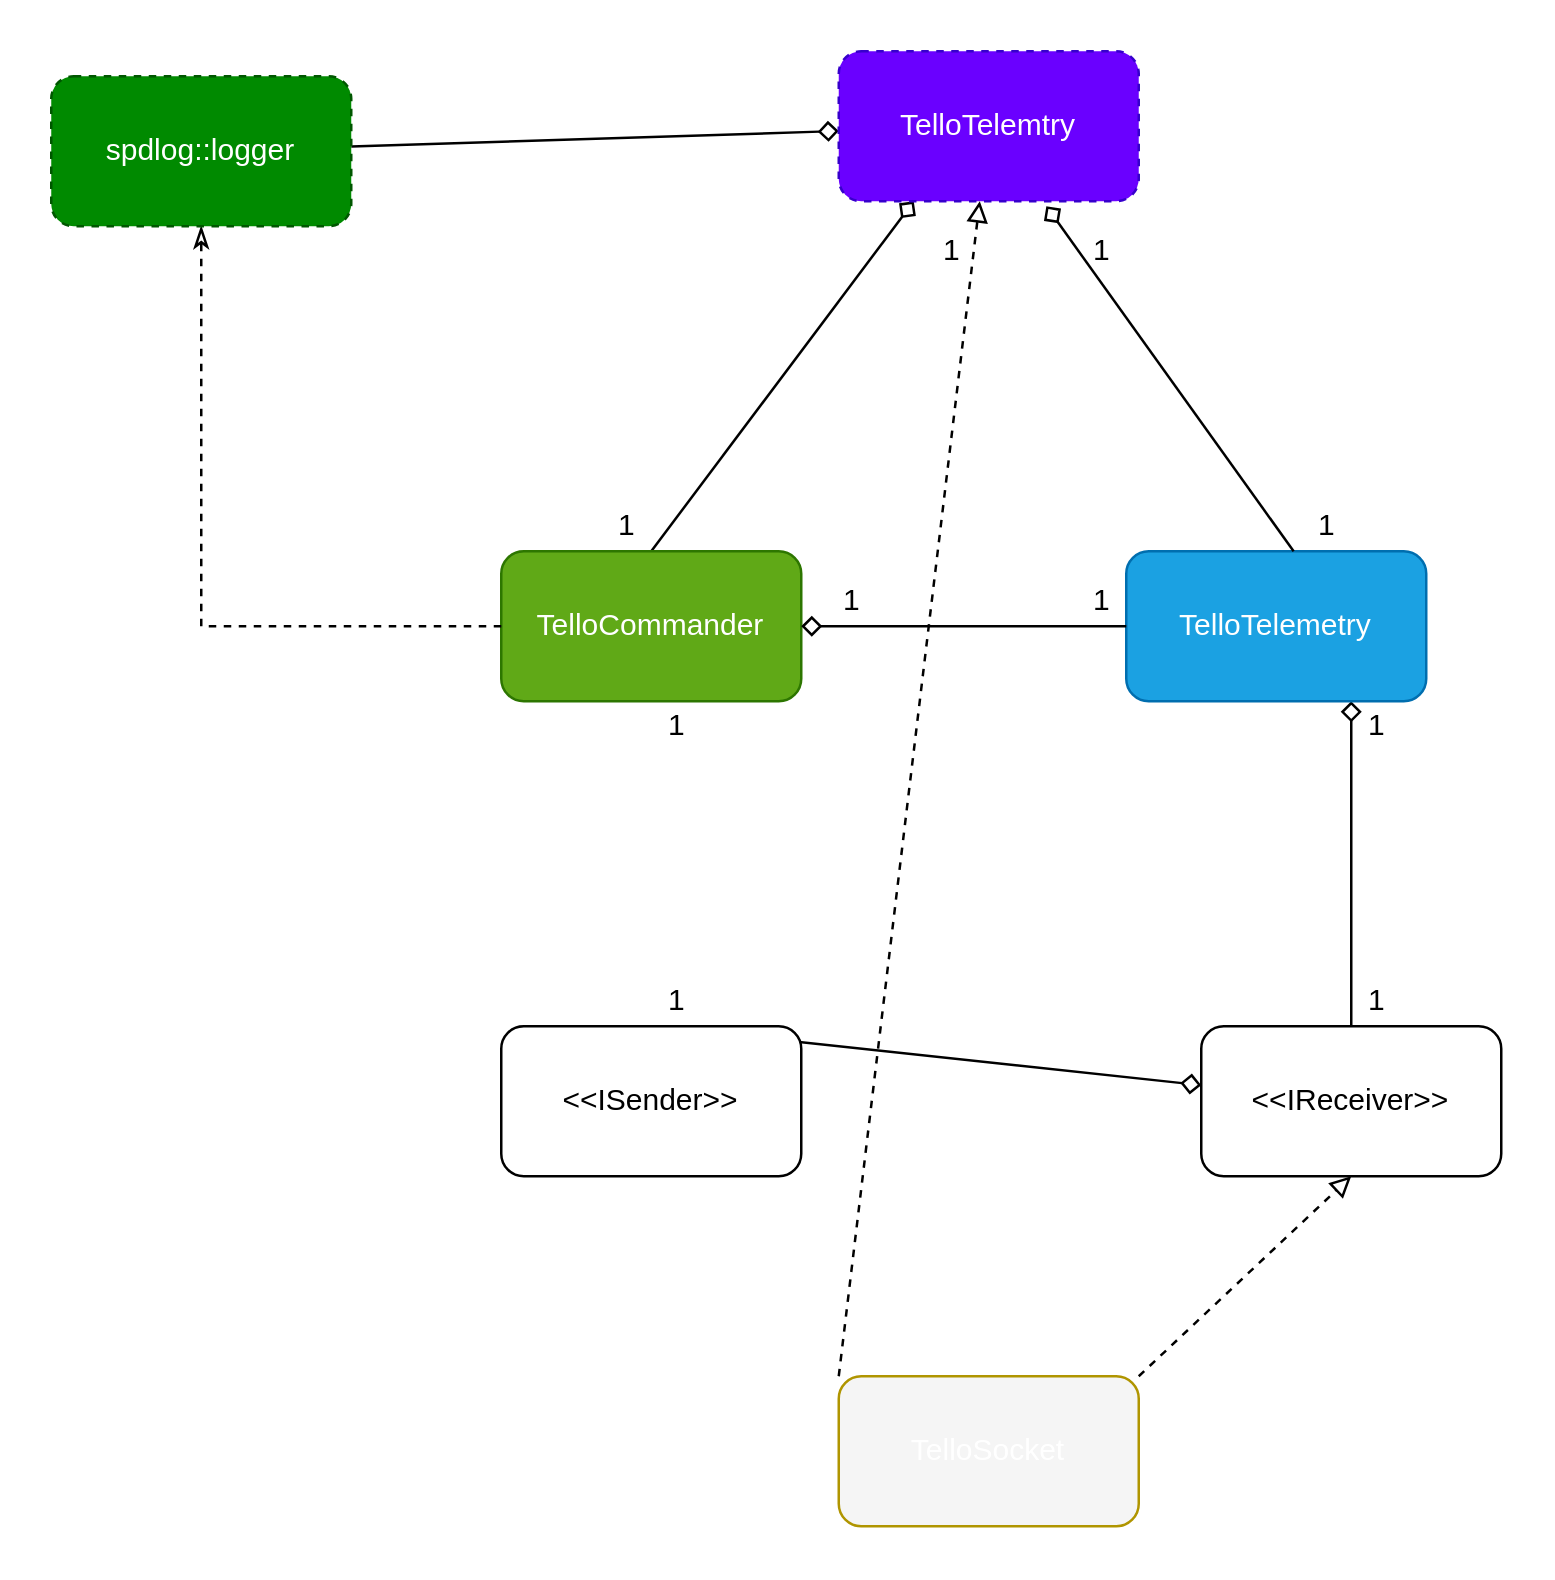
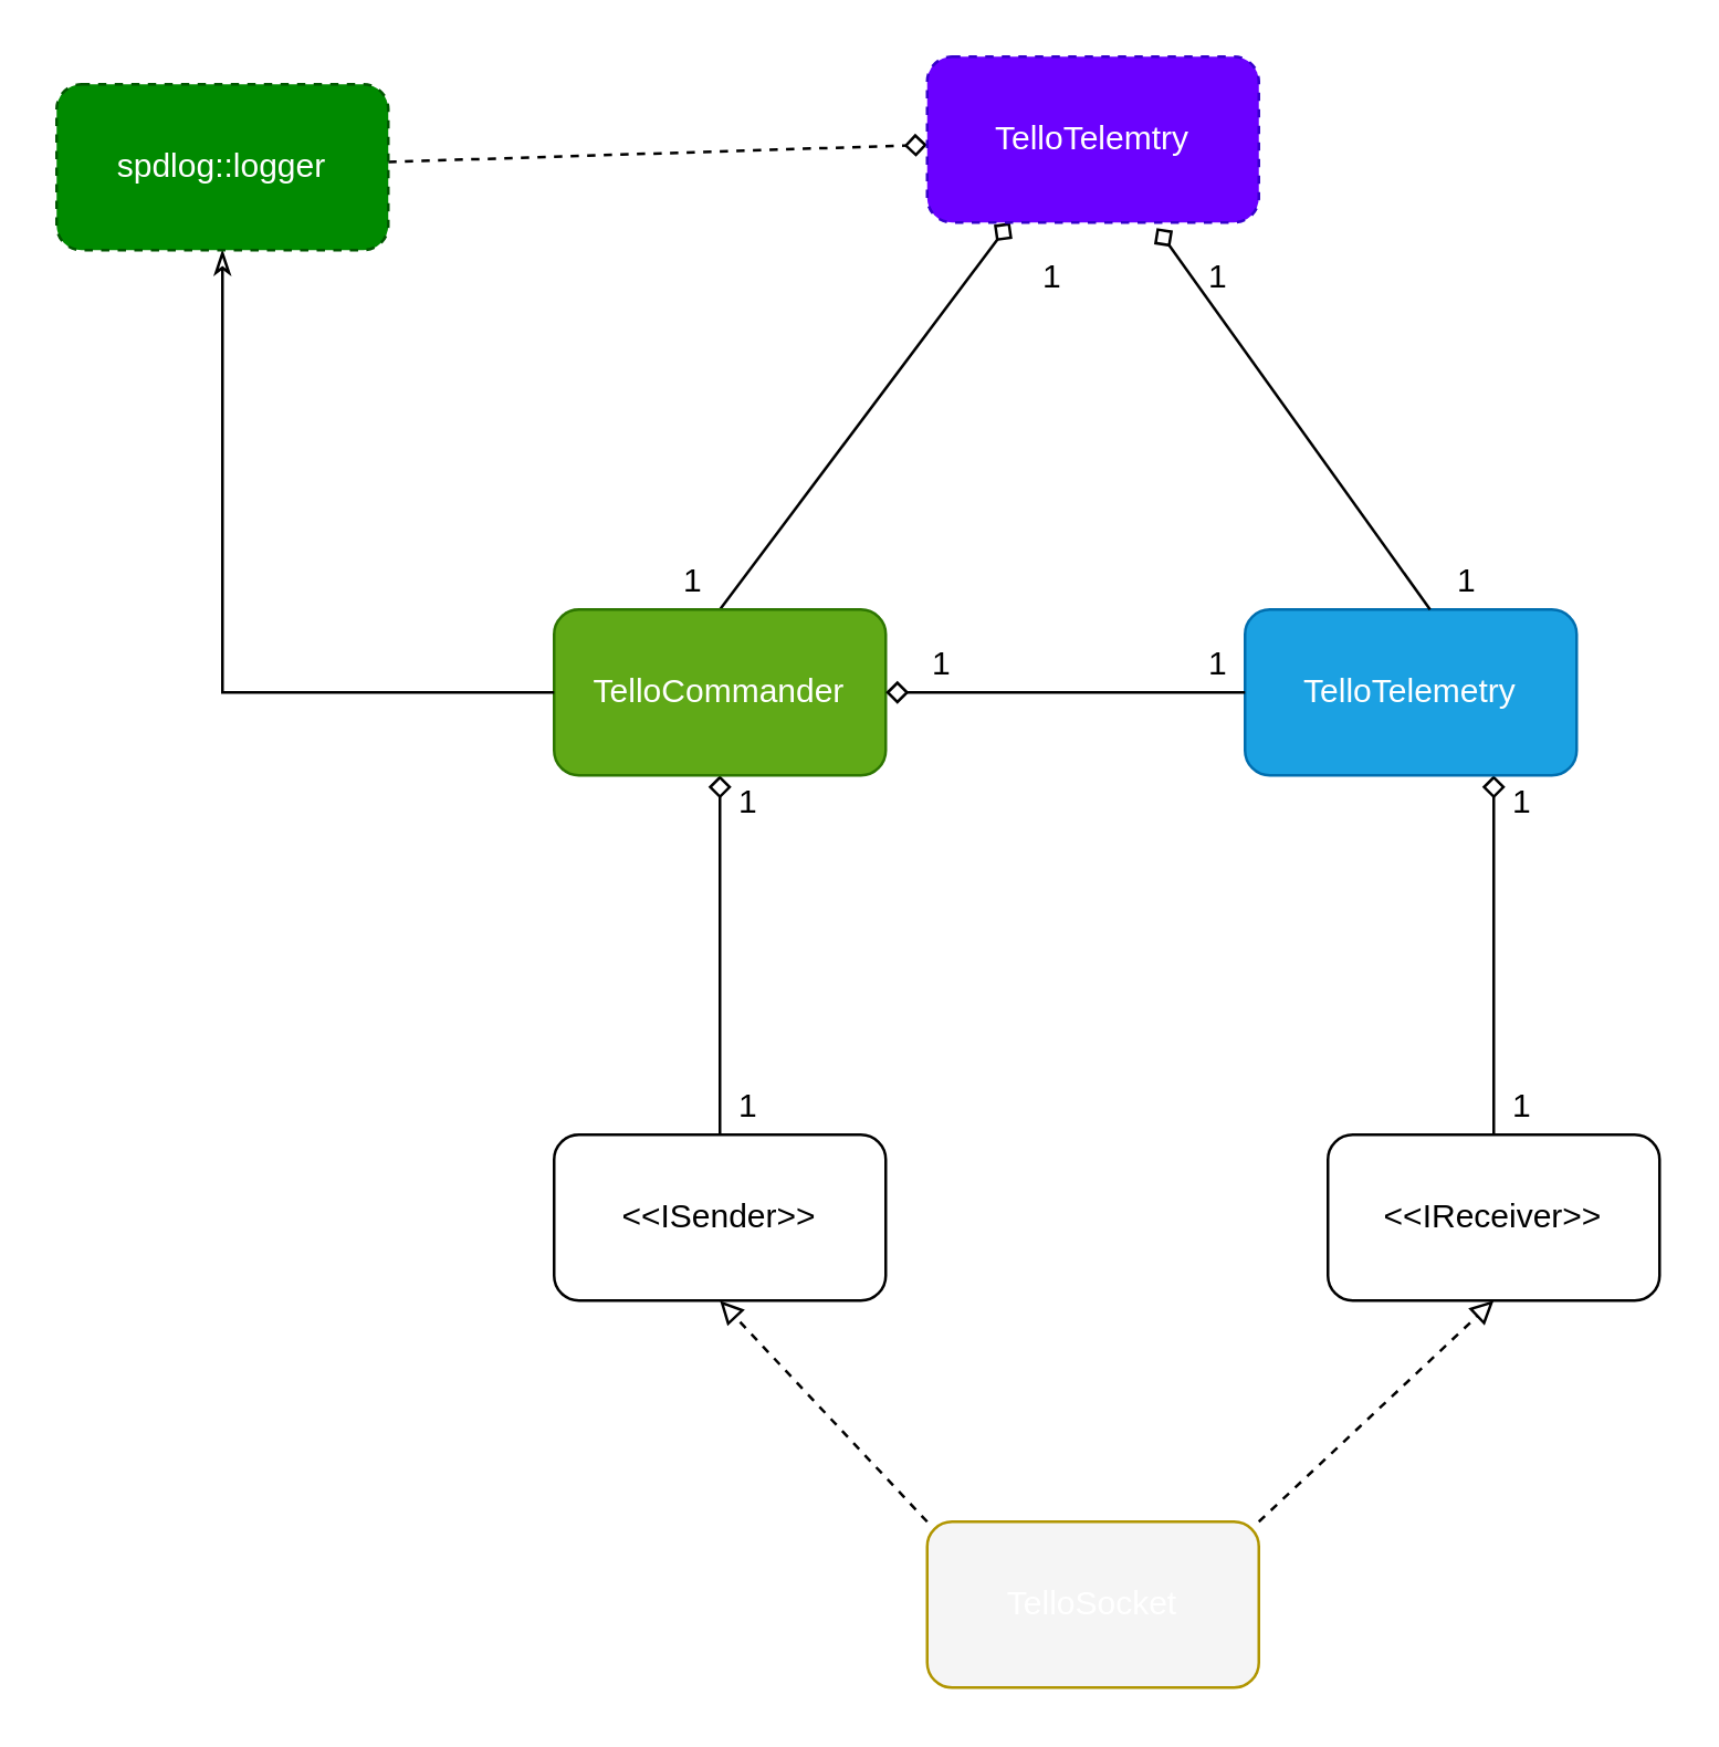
  <mxCell id="0" />
  <mxCell id="1" parent="0" />
  <mxCell id="2" style="rounded=0;orthogonalLoop=1;jettySize=auto;html=1;exitX=0.5;exitY=0;exitDx=0;exitDy=0;entryX=0.25;entryY=1;entryDx=0;entryDy=0;endArrow=diamond;endFill=0;" parent="1" source="6" target="4" edge="1"><mxGeometry relative="1" as="geometry" /></mxCell>
- <mxCell id="3" value="" style="edgeStyle=none;rounded=0;orthogonalLoop=1;jettySize=auto;html=1;endArrow=diamond;endFill=0;" parent="1" source="18" target="4" edge="1"><mxGeometry relative="1" as="geometry" /></mxCell>
+ <mxCell id="3" value="" style="edgeStyle=none;rounded=0;orthogonalLoop=1;jettySize=auto;html=1;endArrow=diamond;endFill=0;dashed=1;" parent="1" source="18" target="4" edge="1"><mxGeometry relative="1" as="geometry" /></mxCell>
  <mxCell id="4" value="TelloTelemtry" style="rounded=1;whiteSpace=wrap;html=1;fillColor=#6a00ff;strokeColor=#3700CC;fontColor=#ffffff;dashed=1;" parent="1" vertex="1"><mxGeometry x="335" y="20" width="120" height="60" as="geometry" /></mxCell>
- <mxCell id="5" style="edgeStyle=none;rounded=0;orthogonalLoop=1;jettySize=auto;html=1;endArrow=diamond;endFill=0;exitX=0.5;exitY=0;exitDx=0;exitDy=0;" parent="1" source="19" target="20" edge="1"><mxGeometry relative="1" as="geometry" /></mxCell>
+ <mxCell id="5" style="edgeStyle=none;rounded=0;orthogonalLoop=1;jettySize=auto;html=1;endArrow=diamond;endFill=0;exitX=0.5;exitY=0;exitDx=0;exitDy=0;" parent="1" source="19" target="6" edge="1"><mxGeometry relative="1" as="geometry" /></mxCell>
  <mxCell id="6" value="&lt;div style=&quot;line-height: 19px&quot;&gt;TelloCommander&lt;/div&gt;" style="rounded=1;whiteSpace=wrap;html=1;fillColor=#60a917;strokeColor=#2D7600;fontColor=#ffffff;" parent="1" vertex="1"><mxGeometry x="200" y="220" width="120" height="60" as="geometry" /></mxCell>
  <mxCell id="7" style="edgeStyle=none;rounded=0;orthogonalLoop=1;jettySize=auto;html=1;endArrow=diamond;endFill=0;entryX=0.75;entryY=1;entryDx=0;entryDy=0;" parent="1" source="20" target="8" edge="1"><mxGeometry relative="1" as="geometry" /></mxCell>
  <mxCell id="8" value="&lt;div style=&quot;line-height: 19px&quot;&gt;&lt;div style=&quot;line-height: 19px&quot;&gt;TelloTelemetry&lt;/div&gt;&lt;/div&gt;" style="rounded=1;whiteSpace=wrap;html=1;fillColor=#1ba1e2;strokeColor=#006EAF;fontColor=#ffffff;" parent="1" vertex="1"><mxGeometry x="450" y="220" width="120" height="60" as="geometry" /></mxCell>
  <mxCell id="9" style="rounded=0;orthogonalLoop=1;jettySize=auto;html=1;exitX=0.558;exitY=0;exitDx=0;exitDy=0;entryX=0.692;entryY=1.033;entryDx=0;entryDy=0;endArrow=diamond;endFill=0;entryPerimeter=0;exitPerimeter=0;" parent="1" source="8" target="4" edge="1"><mxGeometry relative="1" as="geometry"><mxPoint x="310" y="230" as="sourcePoint" /><mxPoint x="375" y="100" as="targetPoint" /></mxGeometry></mxCell>
  <mxCell id="10" style="rounded=0;orthogonalLoop=1;jettySize=auto;html=1;exitX=0;exitY=0.5;exitDx=0;exitDy=0;entryX=1;entryY=0.5;entryDx=0;entryDy=0;endArrow=diamond;endFill=0;" parent="1" source="8" target="6" edge="1"><mxGeometry relative="1" as="geometry"><mxPoint x="320" y="240" as="sourcePoint" /><mxPoint x="385" y="110" as="targetPoint" /></mxGeometry></mxCell>
  <mxCell id="11" value="1" style="text;html=1;align=center;verticalAlign=middle;resizable=0;points=[];autosize=1;" parent="1" vertex="1"><mxGeometry x="330" y="230" width="20" height="20" as="geometry" /></mxCell>
  <mxCell id="12" value="1" style="text;html=1;align=center;verticalAlign=middle;resizable=0;points=[];autosize=1;" parent="1" vertex="1"><mxGeometry x="430" y="230" width="20" height="20" as="geometry" /></mxCell>
  <mxCell id="13" value="1" style="text;html=1;align=center;verticalAlign=middle;resizable=0;points=[];autosize=1;" parent="1" vertex="1"><mxGeometry x="520" y="200" width="20" height="20" as="geometry" /></mxCell>
  <mxCell id="14" value="1" style="text;html=1;align=center;verticalAlign=middle;resizable=0;points=[];autosize=1;" parent="1" vertex="1"><mxGeometry x="430" y="90" width="20" height="20" as="geometry" /></mxCell>
  <mxCell id="15" value="1" style="text;html=1;align=center;verticalAlign=middle;resizable=0;points=[];autosize=1;" parent="1" vertex="1"><mxGeometry x="370" y="90" width="20" height="20" as="geometry" /></mxCell>
  <mxCell id="16" value="1" style="text;html=1;align=center;verticalAlign=middle;resizable=0;points=[];autosize=1;" parent="1" vertex="1"><mxGeometry x="240" y="200" width="20" height="20" as="geometry" /></mxCell>
- <mxCell id="17" style="edgeStyle=none;rounded=0;orthogonalLoop=1;jettySize=auto;html=1;endArrow=classicThin;endFill=0;exitX=0;exitY=0.5;exitDx=0;exitDy=0;dashed=1;" parent="1" source="6" target="18" edge="1"><mxGeometry relative="1" as="geometry"><Array as="points"><mxPoint x="80" y="250" /></Array></mxGeometry></mxCell>
+ <mxCell id="17" style="edgeStyle=none;rounded=0;orthogonalLoop=1;jettySize=auto;html=1;endArrow=classicThin;endFill=0;exitX=0;exitY=0.5;exitDx=0;exitDy=0;" parent="1" source="6" target="18" edge="1"><mxGeometry relative="1" as="geometry"><Array as="points"><mxPoint x="80" y="250" /></Array></mxGeometry></mxCell>
  <mxCell id="18" value="&lt;div style=&quot;line-height: 19px&quot;&gt;spdlog::logger&lt;/div&gt;" style="whiteSpace=wrap;html=1;rounded=1;fontColor=#ffffff;strokeColor=#005700;fillColor=#008a00;dashed=1;" parent="1" vertex="1"><mxGeometry x="20" y="30" width="120" height="60" as="geometry" /></mxCell>
  <mxCell id="19" value="&amp;lt;&amp;lt;ISender&amp;gt;&amp;gt;" style="rounded=1;whiteSpace=wrap;html=1;" parent="1" vertex="1"><mxGeometry x="200" y="410" width="120" height="60" as="geometry" /></mxCell>
  <mxCell id="20" value="&amp;lt;&amp;lt;IReceiver&amp;gt;&amp;gt;" style="rounded=1;whiteSpace=wrap;html=1;" parent="1" vertex="1"><mxGeometry x="480" y="410" width="120" height="60" as="geometry" /></mxCell>
  <mxCell id="21" value="1" style="text;html=1;align=center;verticalAlign=middle;resizable=0;points=[];autosize=1;" parent="1" vertex="1"><mxGeometry x="540" y="280" width="20" height="20" as="geometry" /></mxCell>
  <mxCell id="22" value="1" style="text;html=1;align=center;verticalAlign=middle;resizable=0;points=[];autosize=1;" parent="1" vertex="1"><mxGeometry x="540" y="390" width="20" height="20" as="geometry" /></mxCell>
  <mxCell id="23" value="1" style="text;html=1;align=center;verticalAlign=middle;resizable=0;points=[];autosize=1;" parent="1" vertex="1"><mxGeometry x="260" y="390" width="20" height="20" as="geometry" /></mxCell>
  <mxCell id="24" value="1" style="text;html=1;align=center;verticalAlign=middle;resizable=0;points=[];autosize=1;" parent="1" vertex="1"><mxGeometry x="260" y="280" width="20" height="20" as="geometry" /></mxCell>
  <mxCell id="25" style="edgeStyle=none;rounded=0;orthogonalLoop=1;jettySize=auto;html=1;exitX=1;exitY=0;exitDx=0;exitDy=0;entryX=0.5;entryY=1;entryDx=0;entryDy=0;endArrow=block;endFill=0;dashed=1;" parent="1" source="26" target="20" edge="1"><mxGeometry relative="1" as="geometry" /></mxCell>
  <mxCell id="26" value="TelloSocket" style="rounded=1;whiteSpace=wrap;html=1;fillColor=#f5f5f5;strokeColor=#B09500;fontColor=#ffffff;" parent="1" vertex="1"><mxGeometry x="335" y="550" width="120" height="60" as="geometry" /></mxCell>
- <mxCell id="27" style="edgeStyle=none;rounded=0;orthogonalLoop=1;jettySize=auto;html=1;exitX=0;exitY=0;exitDx=0;exitDy=0;endArrow=block;endFill=0;dashed=1;" parent="1" source="26" target="4" edge="1"><mxGeometry relative="1" as="geometry"><mxPoint x="465" y="570" as="sourcePoint" /><mxPoint x="550" y="480" as="targetPoint" /></mxGeometry></mxCell>
+ <mxCell id="27" style="edgeStyle=none;rounded=0;orthogonalLoop=1;jettySize=auto;html=1;exitX=0;exitY=0;exitDx=0;exitDy=0;entryX=0.5;entryY=1;entryDx=0;entryDy=0;endArrow=block;endFill=0;dashed=1;" parent="1" source="26" target="19" edge="1"><mxGeometry relative="1" as="geometry"><mxPoint x="465" y="570" as="sourcePoint" /><mxPoint x="550" y="480" as="targetPoint" /></mxGeometry></mxCell>
